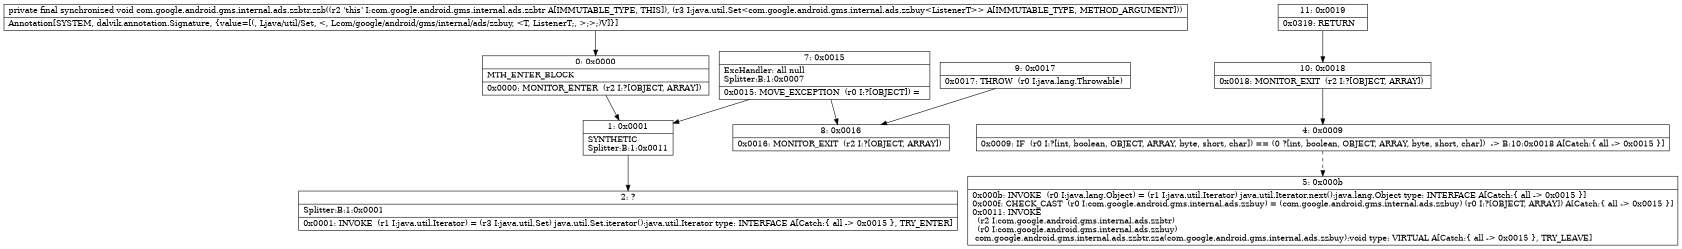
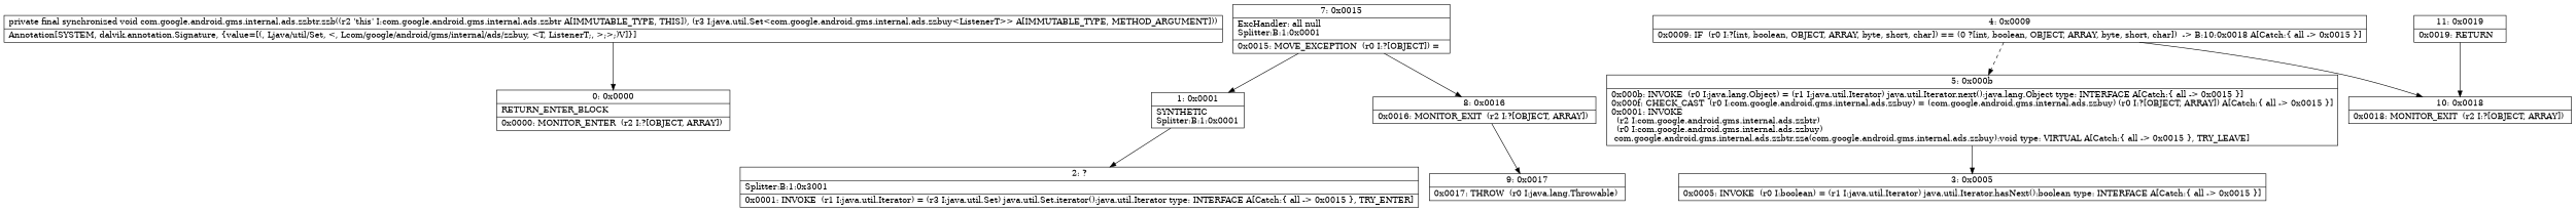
  digraph {
    node [shape=record]
-   n1 [label="{0\:\ 0x0000|MTH_ENTER_BLOCK\l|0x0000: MONITOR_ENTER  (r2 I:?[OBJECT, ARRAY]) \l}"]
-   n2 [label="{1\:\ 0x0001|SYNTHETIC\lSplitter:B:1:0x0011\l}"]
-   n3 [label="{2\:\ ?|Splitter:B:1:0x0001\l|0x0001: INVOKE  (r1 I:java.util.Iterator) = (r3 I:java.util.Set) java.util.Set.iterator():java.util.Iterator type: INTERFACE A[Catch:\{ all \-\> 0x0015 \}, TRY_ENTER]\l}"]
-   n4 [label="{7\:\ 0x0015|ExcHandler: all null\lSplitter:B:1:0x0007\l|0x0015: MOVE_EXCEPTION  (r0 I:?[OBJECT]) =  \l}"]
+   n1 [label="{0\:\ 0x0000|RETURN_ENTER_BLOCK\l|0x0000: MONITOR_ENTER  (r2 I:?[OBJECT, ARRAY]) \l}"]
+   n2 [label="{1\:\ 0x0001|SYNTHETIC\lSplitter:B:1:0x0001\l}"]
+   n3 [label="{2\:\ ?|Splitter:B:1:0x3001\l|0x0001: INVOKE  (r1 I:java.util.Iterator) = (r3 I:java.util.Set) java.util.Set.iterator():java.util.Iterator type: INTERFACE A[Catch:\{ all \-\> 0x0015 \}, TRY_ENTER]\l}"]
+   n4 [label="{7\:\ 0x0015|ExcHandler: all null\lSplitter:B:1:0x0001\l|0x0015: MOVE_EXCEPTION  (r0 I:?[OBJECT]) =  \l}"]
    n5 [label="{8\:\ 0x0016|0x0016: MONITOR_EXIT  (r2 I:?[OBJECT, ARRAY]) \l}"]
+   n6 [label="{3\:\ 0x0005|0x0005: INVOKE  (r0 I:boolean) = (r1 I:java.util.Iterator) java.util.Iterator.hasNext():boolean type: INTERFACE A[Catch:\{ all \-\> 0x0015 \}]\l}"]
    n7 [label="{4\:\ 0x0009|0x0009: IF  (r0 I:?[int, boolean, OBJECT, ARRAY, byte, short, char]) == (0 ?[int, boolean, OBJECT, ARRAY, byte, short, char])  \-\> B:10:0x0018 A[Catch:\{ all \-\> 0x0015 \}]\l}"]
-   n8 [label="{5\:\ 0x000b|0x000b: INVOKE  (r0 I:java.lang.Object) = (r1 I:java.util.Iterator) java.util.Iterator.next():java.lang.Object type: INTERFACE A[Catch:\{ all \-\> 0x0015 \}]\l0x000f: CHECK_CAST  (r0 I:com.google.android.gms.internal.ads.zzbuy) = (com.google.android.gms.internal.ads.zzbuy) (r0 I:?[OBJECT, ARRAY]) A[Catch:\{ all \-\> 0x0015 \}]\l0x0011: INVOKE  \l  (r2 I:com.google.android.gms.internal.ads.zzbtr)\l  (r0 I:com.google.android.gms.internal.ads.zzbuy)\l com.google.android.gms.internal.ads.zzbtr.zza(com.google.android.gms.internal.ads.zzbuy):void type: VIRTUAL A[Catch:\{ all \-\> 0x0015 \}, TRY_LEAVE]\l}"]
+   n8 [label="{5\:\ 0x000b|0x000b: INVOKE  (r0 I:java.lang.Object) = (r1 I:java.util.Iterator) java.util.Iterator.next():java.lang.Object type: INTERFACE A[Catch:\{ all \-\> 0x0015 \}]\l0x000f: CHECK_CAST  (r0 I:com.google.android.gms.internal.ads.zzbuy) = (com.google.android.gms.internal.ads.zzbuy) (r0 I:?[OBJECT, ARRAY]) A[Catch:\{ all \-\> 0x0015 \}]\l0x0001: INVOKE  \l  (r2 I:com.google.android.gms.internal.ads.zzbtr)\l  (r0 I:com.google.android.gms.internal.ads.zzbuy)\l com.google.android.gms.internal.ads.zzbtr.zza(com.google.android.gms.internal.ads.zzbuy):void type: VIRTUAL A[Catch:\{ all \-\> 0x0015 \}, TRY_LEAVE]\l}"]
    n9 [label="{10\:\ 0x0018|0x0018: MONITOR_EXIT  (r2 I:?[OBJECT, ARRAY]) \l}"]
    n10 [label="{9\:\ 0x0017|0x0017: THROW  (r0 I:java.lang.Throwable) \l}"]
-   n11 [label="{11\:\ 0x0019|0x0319: RETURN   \l}"]
+   n11 [label="{11\:\ 0x0019|0x0019: RETURN   \l}"]
    n12 [label="{private final synchronized void com.google.android.gms.internal.ads.zzbtr.zzb((r2 'this' I:com.google.android.gms.internal.ads.zzbtr A[IMMUTABLE_TYPE, THIS]), (r3 I:java.util.Set\<com.google.android.gms.internal.ads.zzbuy\<ListenerT\>\> A[IMMUTABLE_TYPE, METHOD_ARGUMENT]))  | Annotation[SYSTEM, dalvik.annotation.Signature, \{value=[(, Ljava\/util\/Set, \<, Lcom\/google\/android\/gms\/internal\/ads\/zzbuy, \<T, ListenerT;, \>;\>;)V]\}]\l}"]
-   n1 -> n2
    n2 -> n3
    n4 -> n2
    n4 -> n5
-   n10 -> n5
+   n5 -> n10
    n7 -> n8 [style=dashed]
-   n9 -> n7
+   n7 -> n9
+   n8 -> n6
    n11 -> n9
    n12 -> n1
  }
